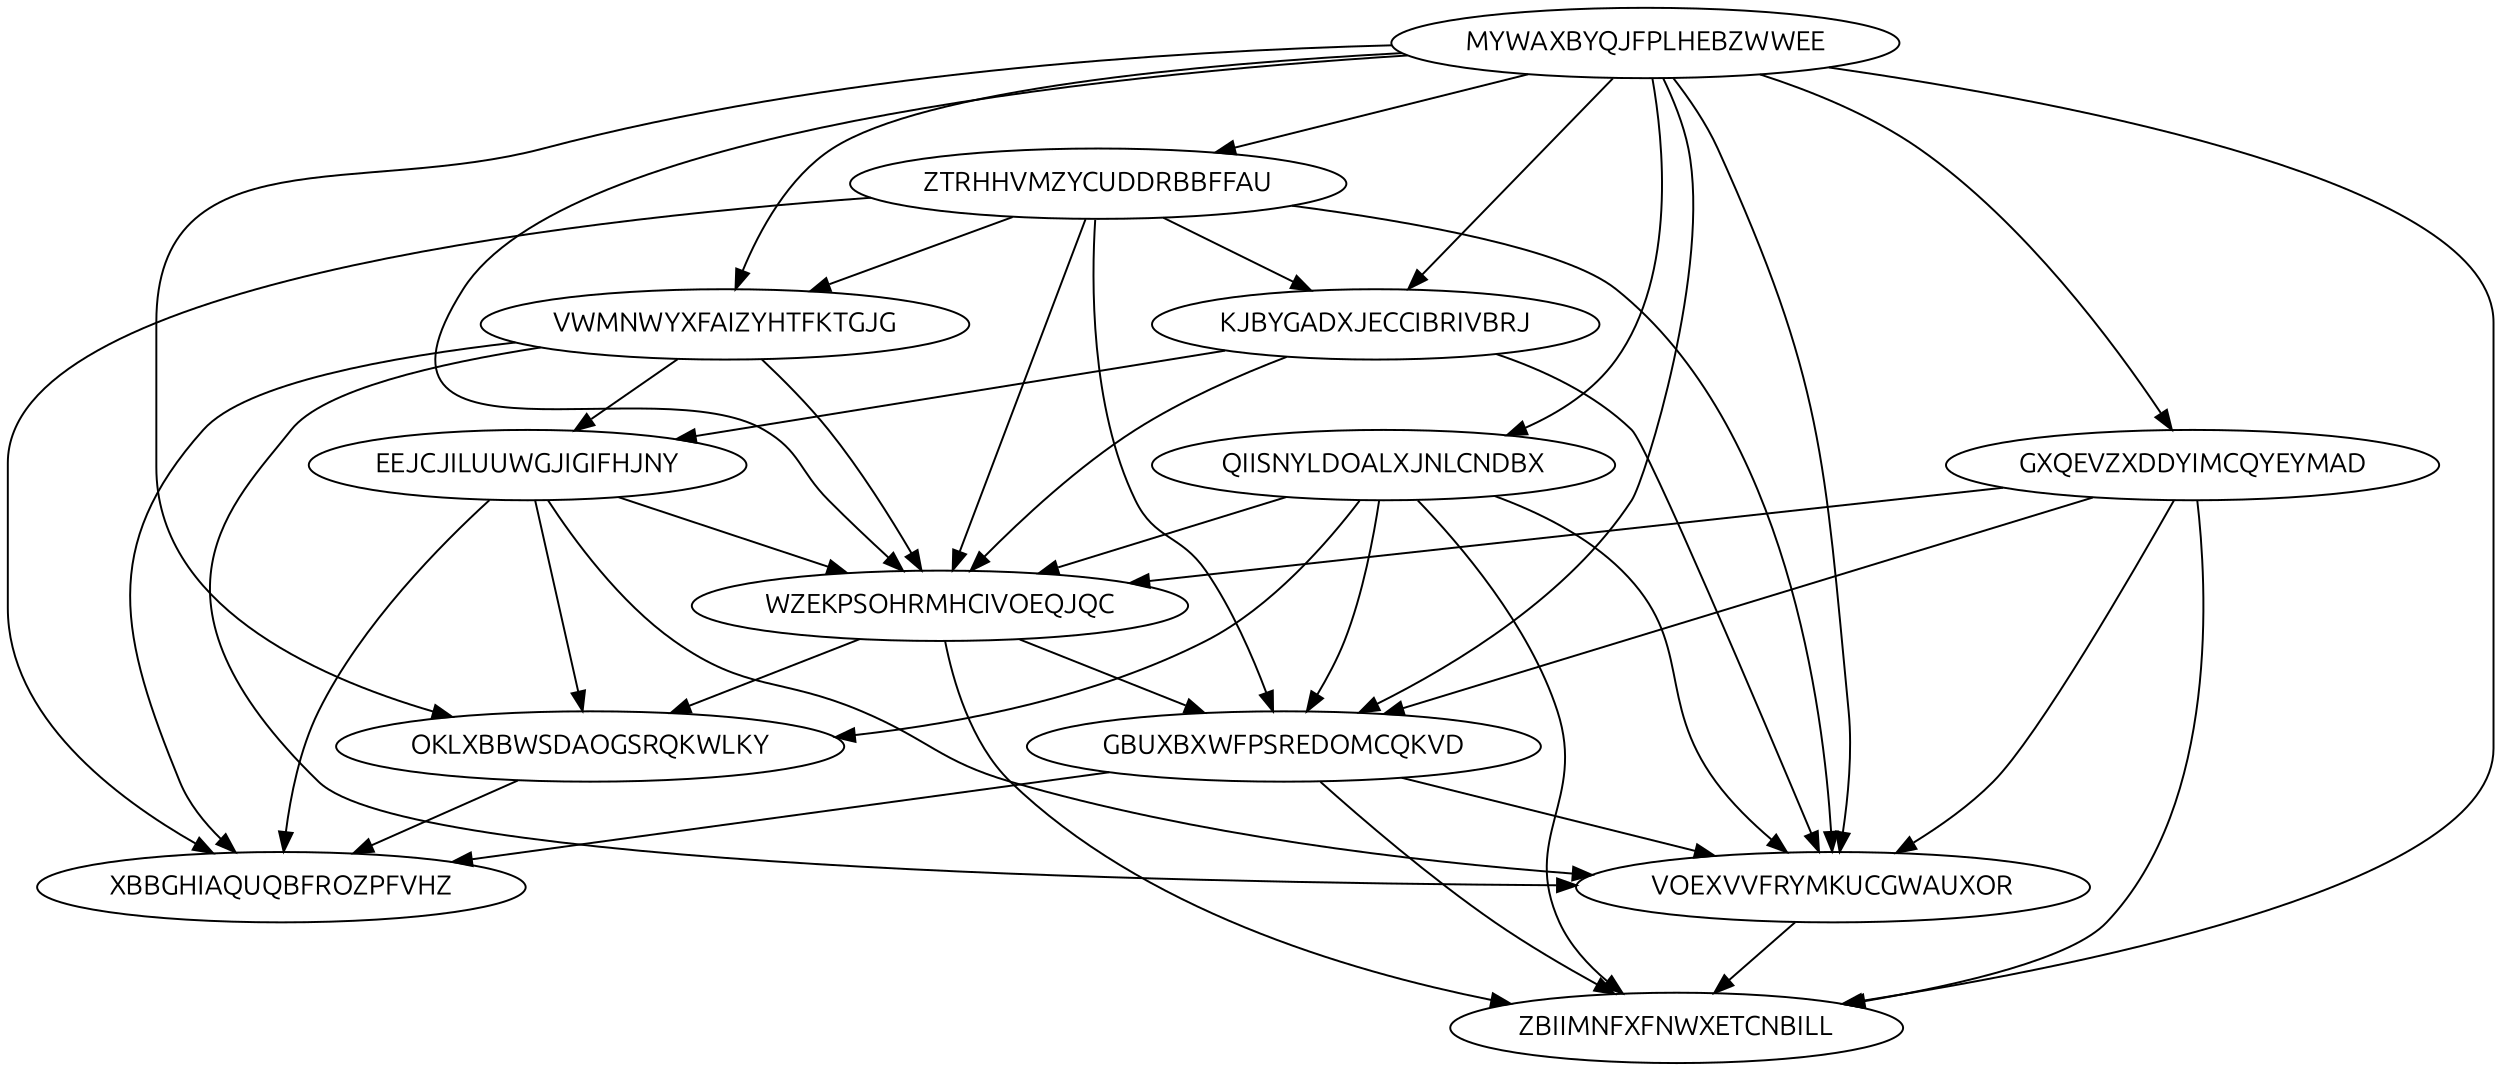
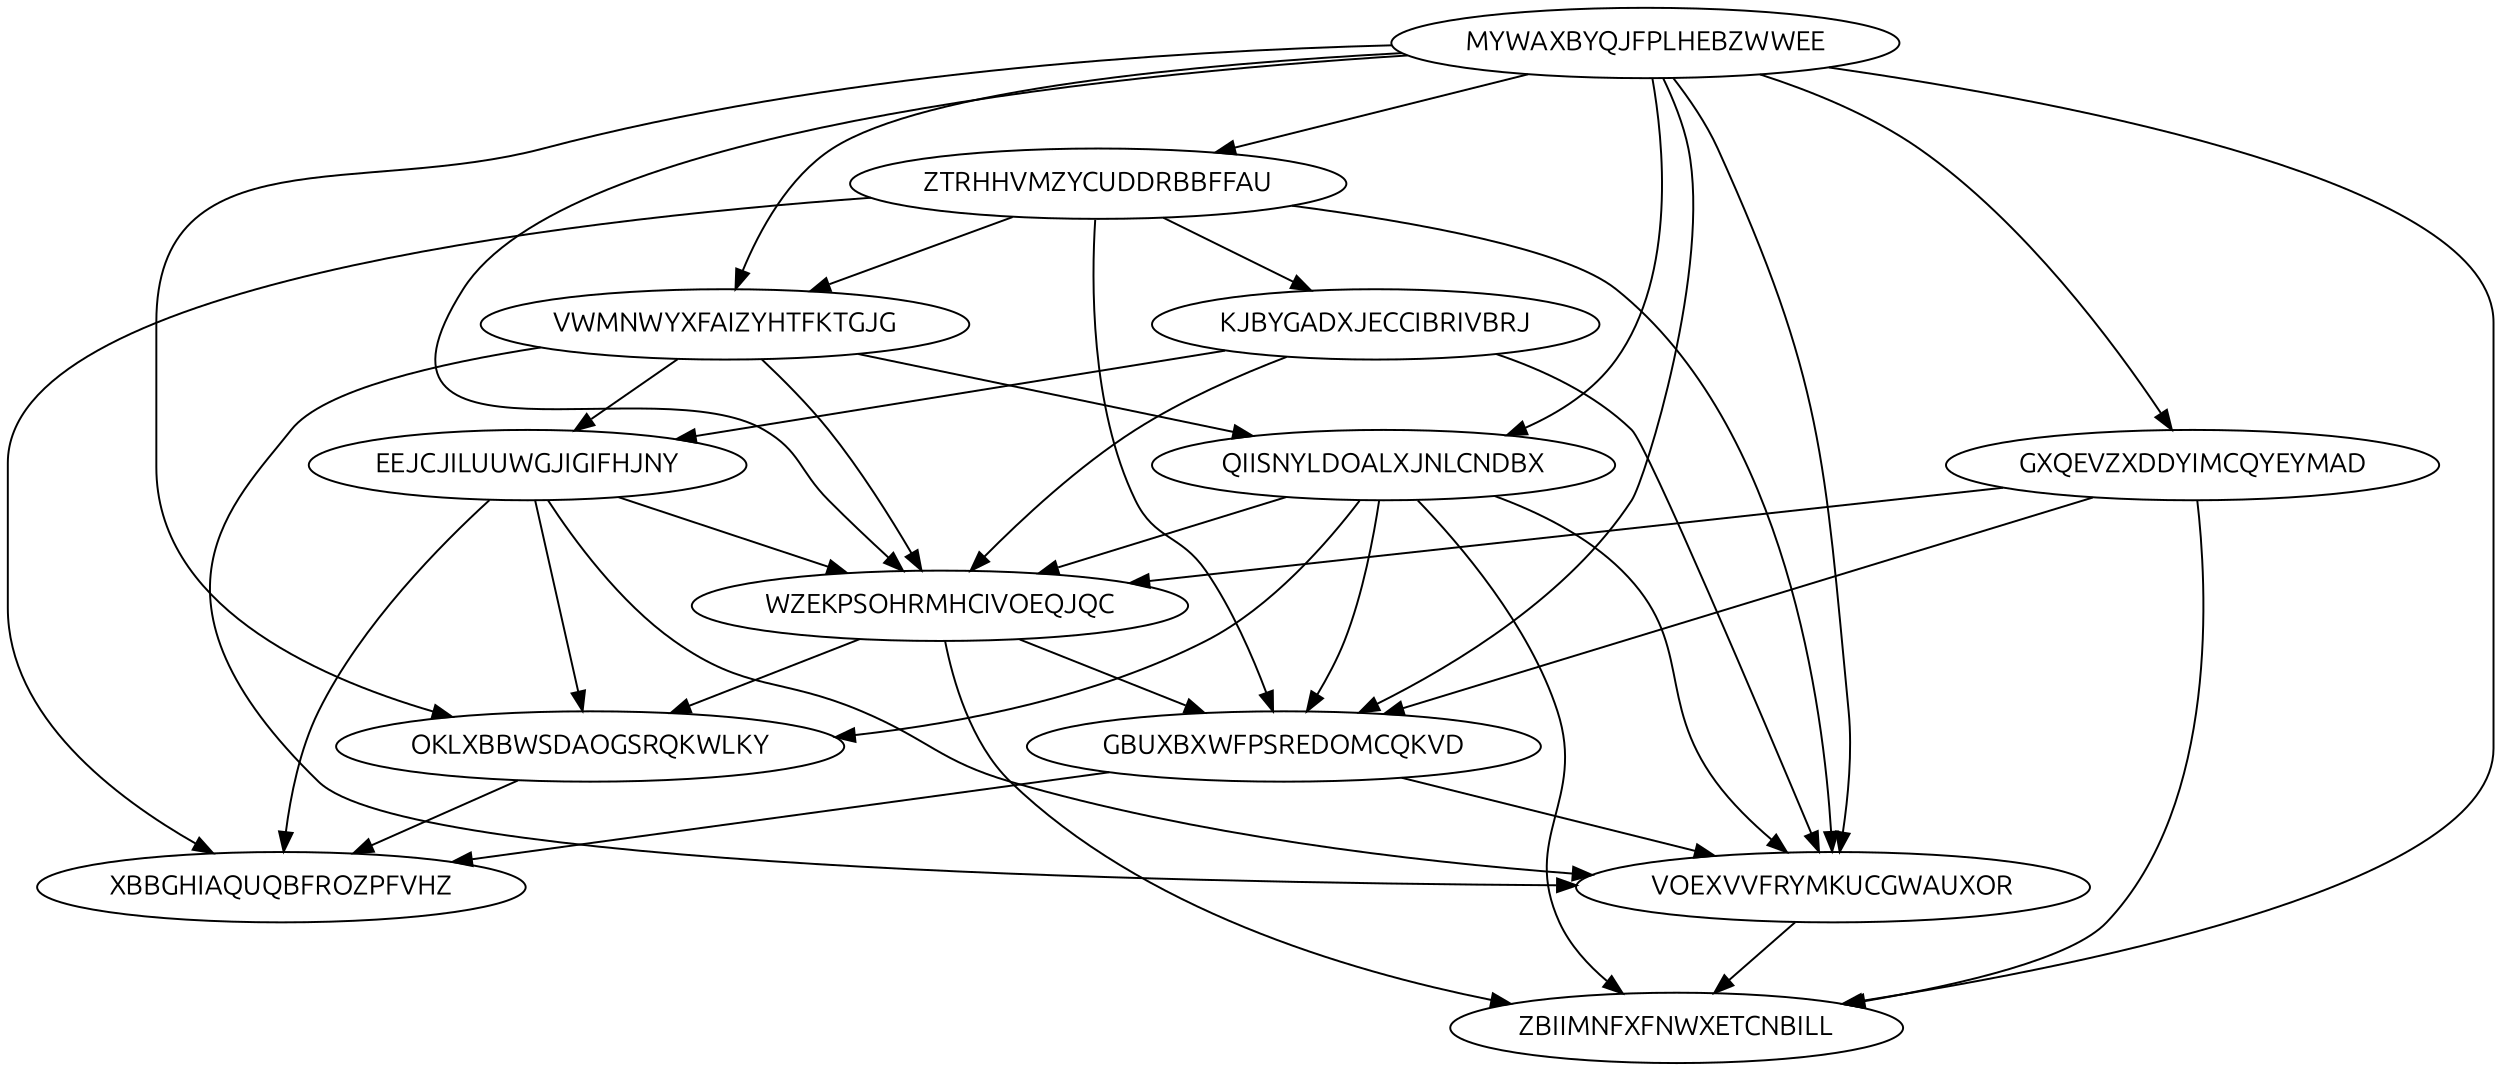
  digraph {
    fontname=Ubuntu
    node [Weight=10 fontname=Ubuntu]
    edge [Weight=11 fontname=Ubuntu]
    MYWAXBYQJFPLHEBZWWEE [Weight=16]
    QIISNYLDOALXJNLCNDBX
    ZTRHHVMZYCUDDRBBFFAU [Weight=13]
    VWMNWYXFAIZYHTFKTGJG [Weight=20]
    KJBYGADXJECCIBRIVBRJ [Weight=15]
    GXQEVZXDDYIMCQYEYMAD [Weight=12]
    WZEKPSOHRMHCIVOEQJQC [Weight=13]
    OKLXBBWSDAOGSRQKWLKY
    GBUXBXWFPSREDOMCQKVD [Weight=15]
    VOEXVVFRYMKUCGWAUXOR [Weight=18]
    ZBIIMNFXFNWXETCNBILL [Weight=18]
    XBBGHIAQUQBFROZPFVHZ [Weight=12]
    EEJCJILUUWGJIGIFHJNY
    MYWAXBYQJFPLHEBZWWEE -> QIISNYLDOALXJNLCNDBX [Weight=18]
    MYWAXBYQJFPLHEBZWWEE -> ZTRHHVMZYCUDDRBBFFAU [Weight=20]
    MYWAXBYQJFPLHEBZWWEE -> VWMNWYXFAIZYHTFKTGJG [Weight=18]
-   MYWAXBYQJFPLHEBZWWEE -> KJBYGADXJECCIBRIVBRJ
    MYWAXBYQJFPLHEBZWWEE -> GXQEVZXDDYIMCQYEYMAD [Weight=10]
    MYWAXBYQJFPLHEBZWWEE -> WZEKPSOHRMHCIVOEQJQC [Weight=14]
    MYWAXBYQJFPLHEBZWWEE -> OKLXBBWSDAOGSRQKWLKY
    MYWAXBYQJFPLHEBZWWEE -> GBUXBXWFPSREDOMCQKVD [Weight=18]
    MYWAXBYQJFPLHEBZWWEE -> VOEXVVFRYMKUCGWAUXOR [Weight=19]
    MYWAXBYQJFPLHEBZWWEE -> ZBIIMNFXFNWXETCNBILL [Weight=15]
    QIISNYLDOALXJNLCNDBX -> WZEKPSOHRMHCIVOEQJQC [Weight=13]
    QIISNYLDOALXJNLCNDBX -> OKLXBBWSDAOGSRQKWLKY [Weight=16]
    QIISNYLDOALXJNLCNDBX -> GBUXBXWFPSREDOMCQKVD [Weight=18]
    QIISNYLDOALXJNLCNDBX -> VOEXVVFRYMKUCGWAUXOR [Weight=19]
    QIISNYLDOALXJNLCNDBX -> ZBIIMNFXFNWXETCNBILL [Weight=14]
    ZTRHHVMZYCUDDRBBFFAU -> VWMNWYXFAIZYHTFKTGJG [Weight=16]
    ZTRHHVMZYCUDDRBBFFAU -> KJBYGADXJECCIBRIVBRJ [Weight=15]
-   ZTRHHVMZYCUDDRBBFFAU -> WZEKPSOHRMHCIVOEQJQC [Weight=20]
    ZTRHHVMZYCUDDRBBFFAU -> GBUXBXWFPSREDOMCQKVD
    ZTRHHVMZYCUDDRBBFFAU -> VOEXVVFRYMKUCGWAUXOR [Weight=19]
    ZTRHHVMZYCUDDRBBFFAU -> XBBGHIAQUQBFROZPFVHZ
    VWMNWYXFAIZYHTFKTGJG -> WZEKPSOHRMHCIVOEQJQC
    VWMNWYXFAIZYHTFKTGJG -> VOEXVVFRYMKUCGWAUXOR [Weight=14]
-   VWMNWYXFAIZYHTFKTGJG -> XBBGHIAQUQBFROZPFVHZ [Weight=17]
+   VWMNWYXFAIZYHTFKTGJG -> QIISNYLDOALXJNLCNDBX [Weight=17]
    VWMNWYXFAIZYHTFKTGJG -> EEJCJILUUWGJIGIFHJNY [Weight=14]
    KJBYGADXJECCIBRIVBRJ -> WZEKPSOHRMHCIVOEQJQC [Weight=16]
    KJBYGADXJECCIBRIVBRJ -> VOEXVVFRYMKUCGWAUXOR [Weight=17]
    KJBYGADXJECCIBRIVBRJ -> EEJCJILUUWGJIGIFHJNY [Weight=19]
    GXQEVZXDDYIMCQYEYMAD -> WZEKPSOHRMHCIVOEQJQC [Weight=15]
    GXQEVZXDDYIMCQYEYMAD -> GBUXBXWFPSREDOMCQKVD [Weight=20]
-   GXQEVZXDDYIMCQYEYMAD -> VOEXVVFRYMKUCGWAUXOR [Weight=17]
    GXQEVZXDDYIMCQYEYMAD -> ZBIIMNFXFNWXETCNBILL [Weight=10]
    WZEKPSOHRMHCIVOEQJQC -> OKLXBBWSDAOGSRQKWLKY [Weight=14]
    WZEKPSOHRMHCIVOEQJQC -> GBUXBXWFPSREDOMCQKVD
    WZEKPSOHRMHCIVOEQJQC -> ZBIIMNFXFNWXETCNBILL [Weight=13]
    OKLXBBWSDAOGSRQKWLKY -> XBBGHIAQUQBFROZPFVHZ [Weight=13]
    GBUXBXWFPSREDOMCQKVD -> VOEXVVFRYMKUCGWAUXOR [Weight=19]
-   GBUXBXWFPSREDOMCQKVD -> ZBIIMNFXFNWXETCNBILL [Weight=15]
    GBUXBXWFPSREDOMCQKVD -> XBBGHIAQUQBFROZPFVHZ [Weight=13]
    VOEXVVFRYMKUCGWAUXOR -> ZBIIMNFXFNWXETCNBILL [Weight=12]
    EEJCJILUUWGJIGIFHJNY -> WZEKPSOHRMHCIVOEQJQC [Weight=20]
    EEJCJILUUWGJIGIFHJNY -> OKLXBBWSDAOGSRQKWLKY [Weight=19]
    EEJCJILUUWGJIGIFHJNY -> VOEXVVFRYMKUCGWAUXOR [Weight=12]
    EEJCJILUUWGJIGIFHJNY -> XBBGHIAQUQBFROZPFVHZ [Weight=17]
  }
